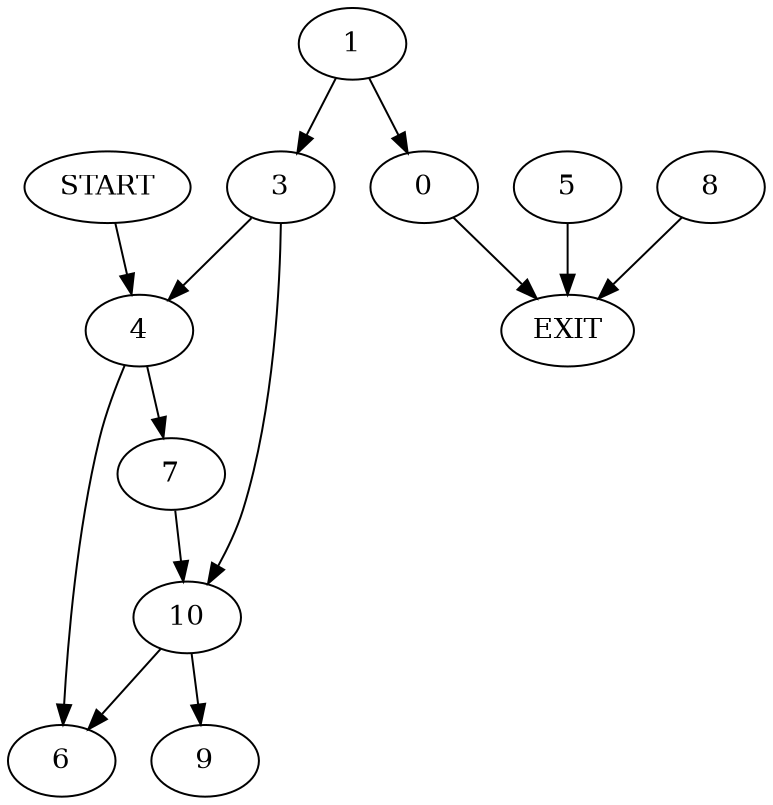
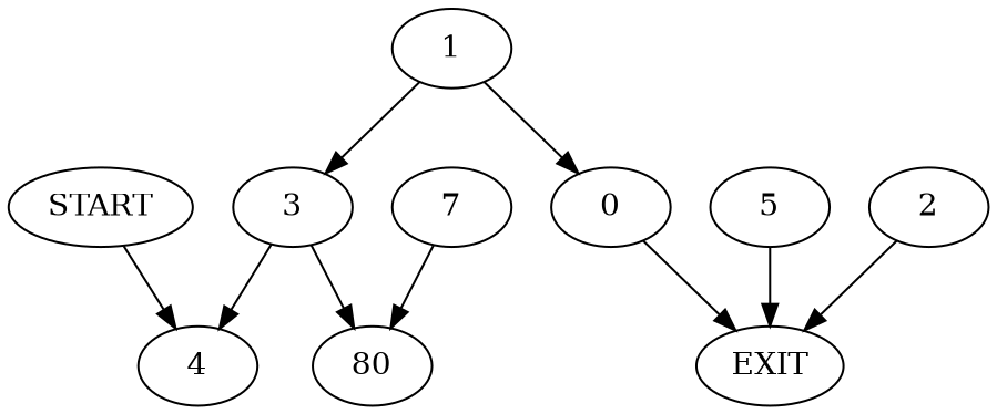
  digraph {
    n1 [label=START]
    4
    n3 [label=0]
    1
    3
    n6 [label=EXIT]
-   10
-   6
+   10 [label=80]
    7
    5
-   8
-   9
+   8 [label=2]
    n1 -> 4
-   4 -> 6
-   4 -> 7
    n3 -> n6
    1 -> n3
    1 -> 3
    3 -> 4
    3 -> 10
-   10 -> 6
-   10 -> 9
    7 -> 10
    5 -> n6
    8 -> n6
  }
